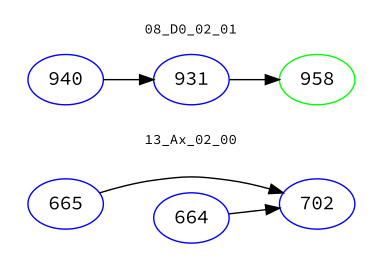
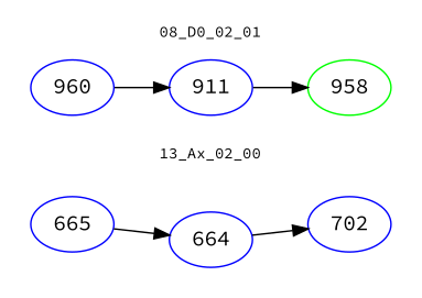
  digraph {
    fontname="Source Code Pro"
    rankdir=LR
    node [color=blue fontname="Source Code Pro"]
    edge [color=black fontname="Source Code Pro"]
    n1 [label=665]
    n2 [label=664]
    n3 [label=702]
-   n4 [label=940]
-   n5 [label=931]
+   n4 [label=960]
+   n5 [label=911]
    n6 [color=green label=958]
    subgraph cluster_1 {
      color=white
      fontsize=10
      label="13_Ax_02_00"
      n1
      n2
      n3
    }
    subgraph cluster_2 {
      color=white
      fontsize=10
      label="08_D0_02_01"
      n4
      n5
      n6
    }
-   n1 -> n3
+   n1 -> n2
    n2 -> n3
    n4 -> n5
    n5 -> n6
  }
